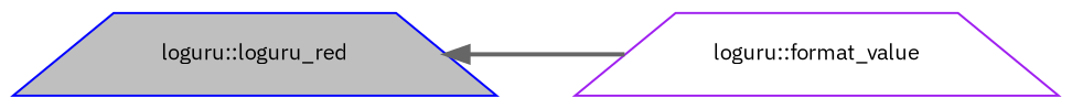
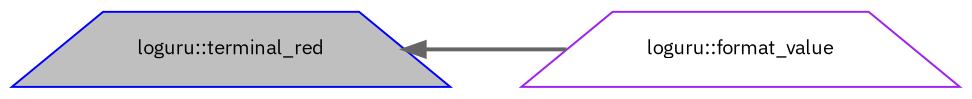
  digraph {
    rankdir=LR
    fontname="IBM Plex Sans"
    node [fontname="IBM Plex Sans" fontsize=10 shape=trapezium style=filled]
-   n1 [color=blue fillcolor=grey75 fontcolor=black height=0.2 label="loguru::loguru_red" width=0.4]
+   n1 [color=blue fillcolor=grey75 fontcolor=black height=0.2 label="loguru::terminal_red" width=0.4]
    n2 [color=purple fillcolor=white height=0.2 label="loguru::format_value" width=0.4]
    n1 -> n2 [color=gray40 dir=back fontname="IBM Plex Sans" fontsize=10 labelfontname=Helvetica labelfontsize=10 style=bold]
  }
